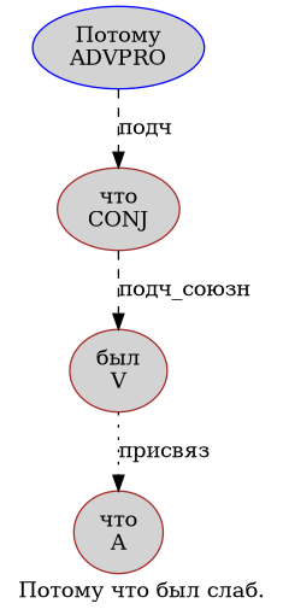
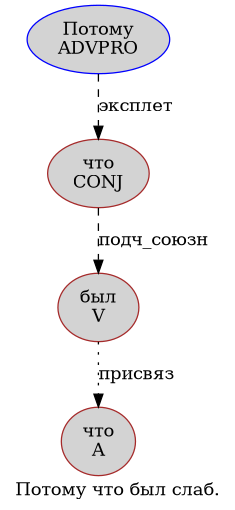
  digraph {
    label="Потому что был слаб."
    node [color=brown fillcolor=lightgray penwidth=1 shape=ellipse style=filled]
    edge [style=dashed]
    n1 [color=blue label="Потому\nADVPRO"]
    n2 [label="что\nCONJ"]
    n3 [label="был\nV"]
    n4 [label="что\nA"]
-   n1 -> n2 [label="подч"]
+   n1 -> n2 [label="эксплет"]
    n2 -> n3 [label="подч_союзн"]
    n3 -> n4 [label="присвяз" style=dotted]
  }
